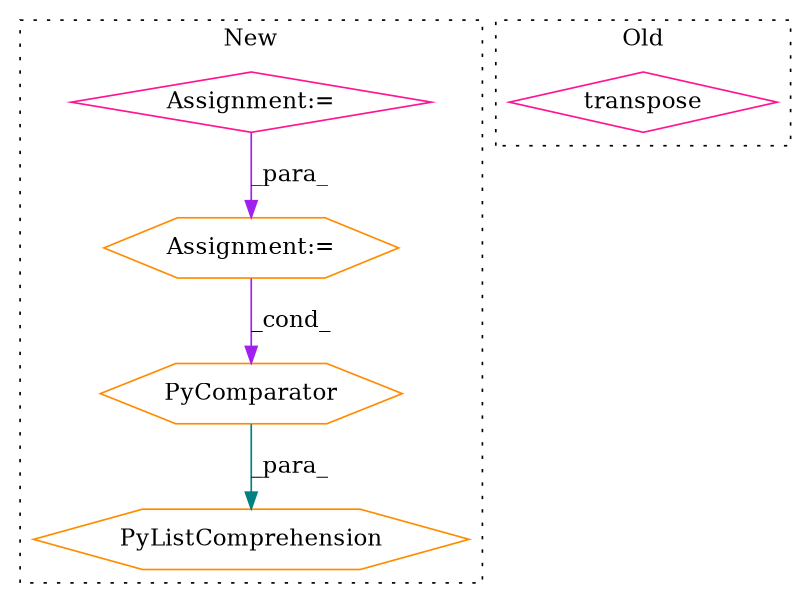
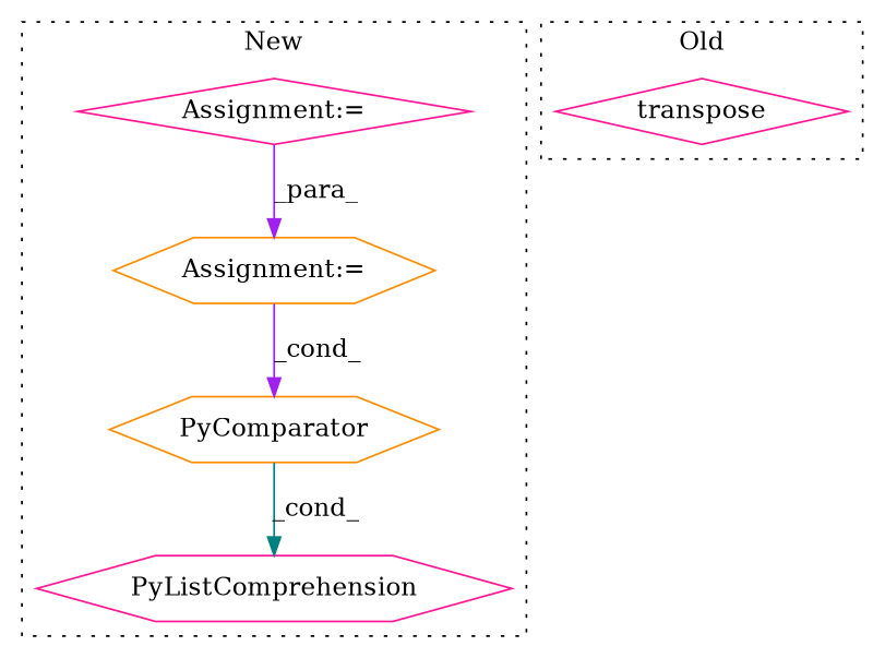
  digraph {
    node [a=7 color=darkorange l=33 s=4942 shape=hexagon]
    edge [color=purple]
    n1 [a=113 label=PyComparator]
-   n2 [a=109 l=180 label=PyListComprehension s=4803]
+   n2 [a=109 color=deeppink l=180 label=PyListComprehension s=4803]
    n3 [color=deeppink l=1 label="Assignment:=" s=4482 shape=diamond]
    n4 [label="Assignment:="]
    n5 [a=32 color=deeppink l="10,1" label=transpose s="4510,4546" shape=diamond]
    subgraph cluster_1 {
      label=New
      style=dotted
      n1
      n2
      n3
      n4
    }
    subgraph cluster_2 {
      label=Old
      style=dotted
      n5
    }
-   n1 -> n2 [color=teal label=_para_]
+   n1 -> n2 [color=teal label=_cond_]
    n3 -> n4 [label=_para_]
    n4 -> n1 [label=_cond_]
  }
